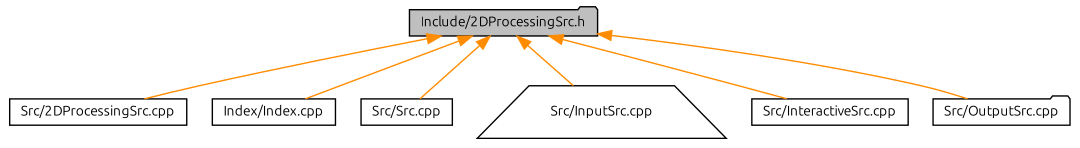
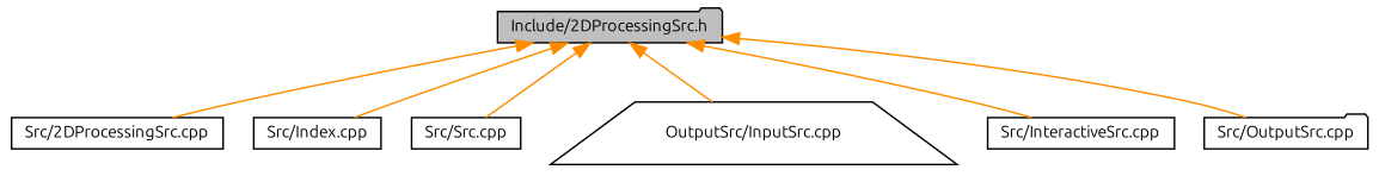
  digraph {
    fontname=Ubuntu
    node [color=black fillcolor=white fontname=Ubuntu fontsize=10 shape=box style=filled]
    edge [color=darkorange dir=back fontname=Ubuntu fontsize=10 labelfontname=Helvetica labelfontsize=10 style=solid]
    n1 [fillcolor=grey75 fontcolor=black height=0.2 label="Include/2DProcessingSrc.h" shape=folder width=0.4]
    n2 [height=0.2 label="Src/2DProcessingSrc.cpp" width=0.4]
-   n3 [height=0.2 label="Index/Index.cpp" width=0.4]
+   n3 [height=0.2 label="Src/Index.cpp" width=0.4]
    n4 [height=0.2 label="Src/Src.cpp" width=0.4]
-   n5 [height=0.2 label="Src/InputSrc.cpp" shape=trapezium width=0.4]
+   n5 [height=0.2 label="OutputSrc/InputSrc.cpp" shape=trapezium width=0.4]
    n6 [height=0.2 label="Src/InteractiveSrc.cpp" width=0.4]
    n7 [height=0.2 label="Src/OutputSrc.cpp" shape=folder width=0.4]
    n1 -> n2
    n1 -> n3
    n1 -> n4
    n1 -> n5
    n1 -> n6
    n1 -> n7
  }
